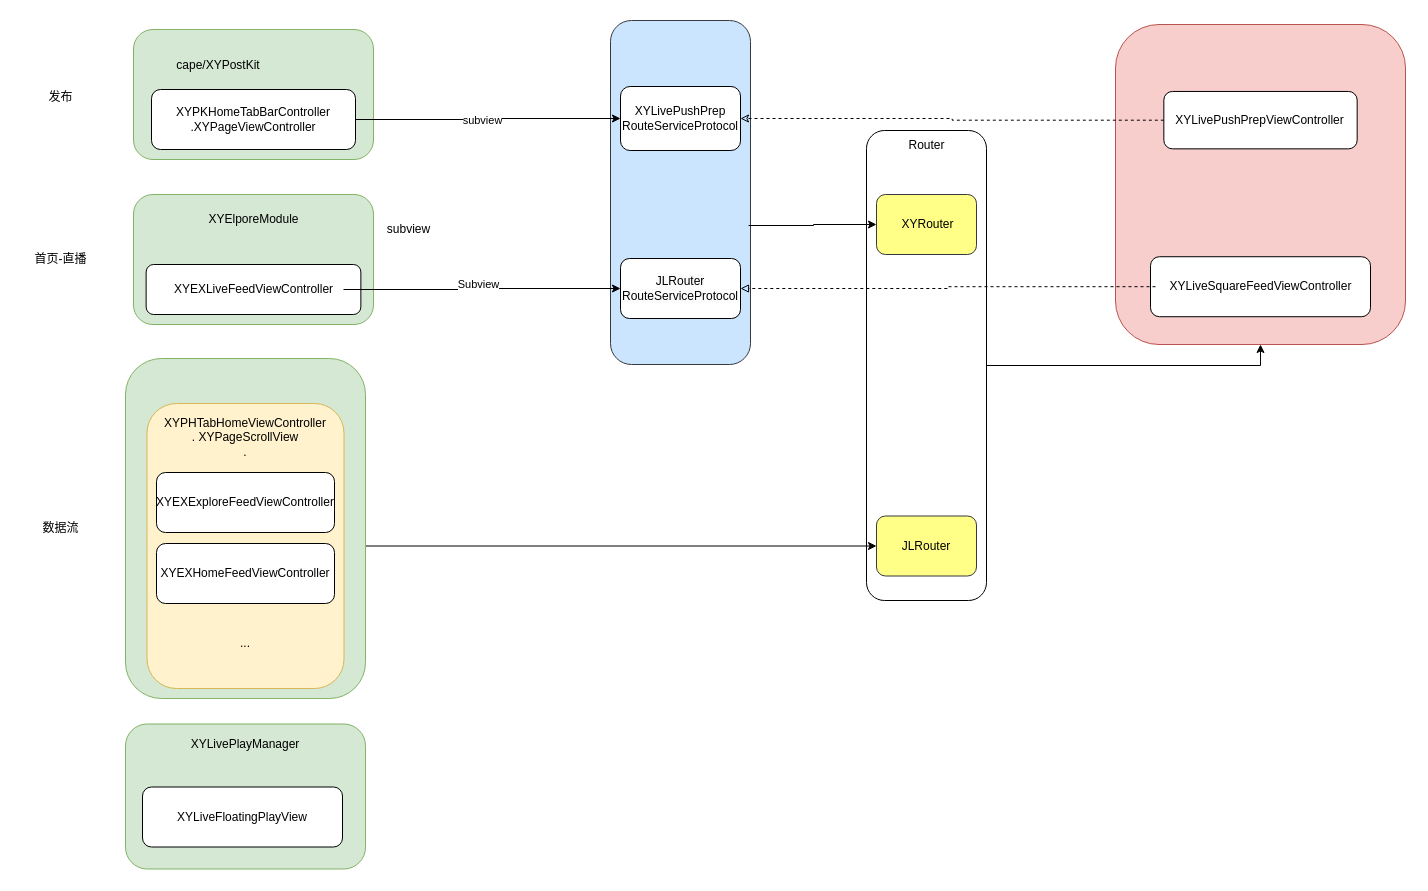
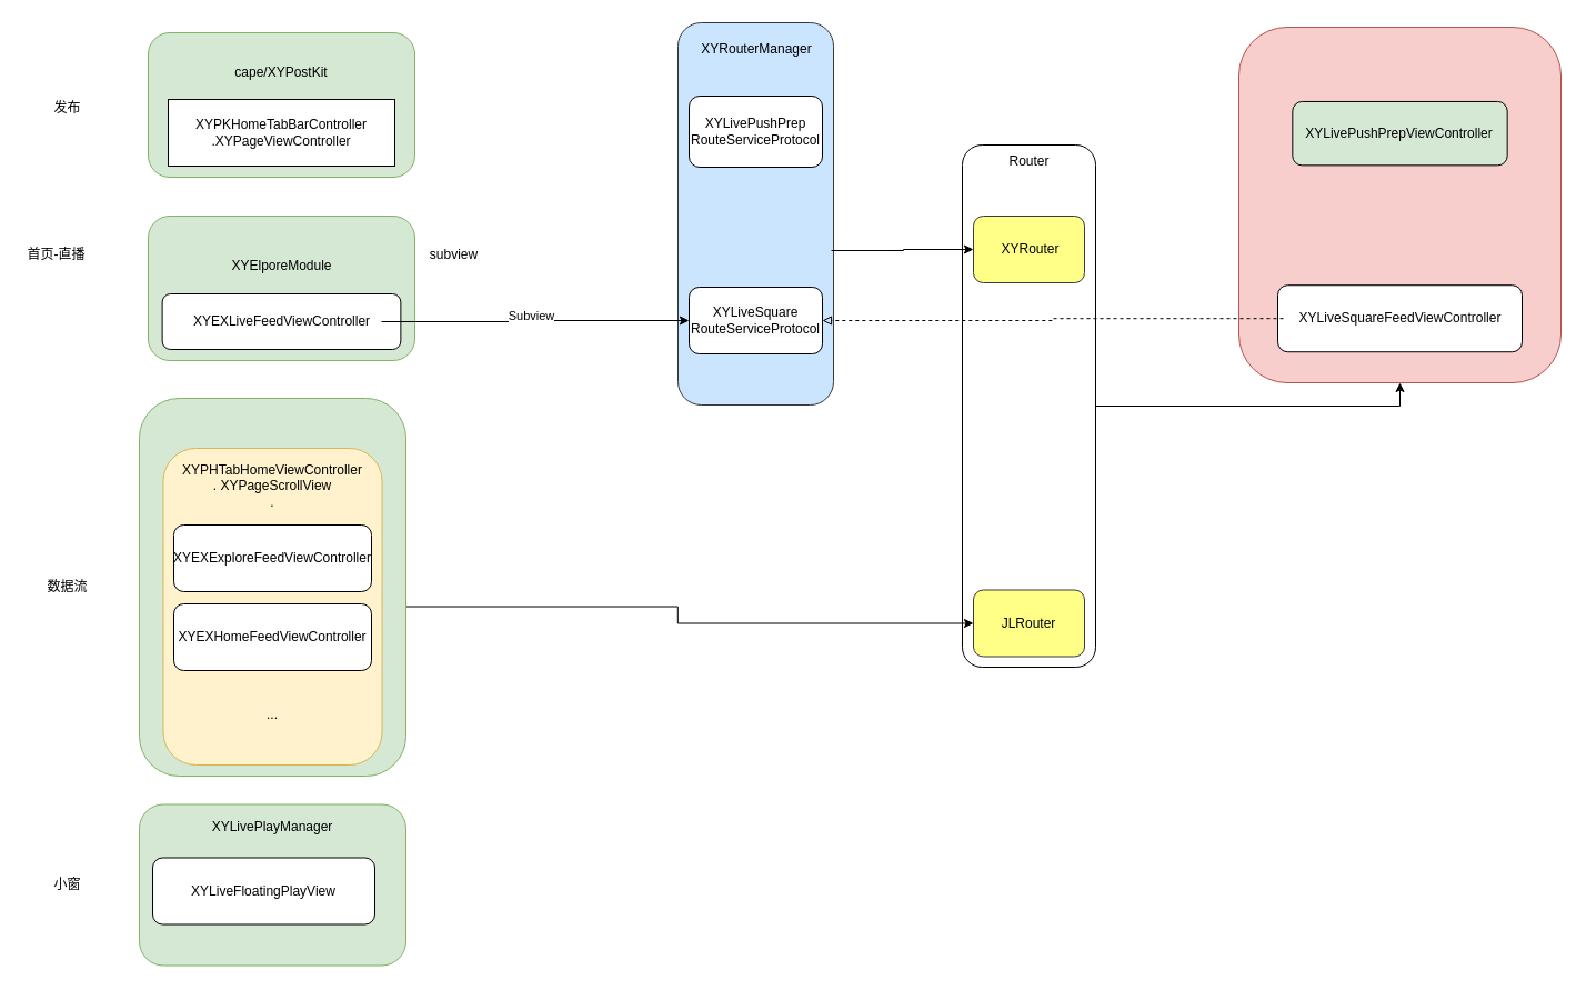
  <mxCell id="0" />
  <mxCell id="1" parent="0" />
  <mxCell id="2" value="" style="rounded=1;whiteSpace=wrap;html=1;fillColor=#cce5ff;strokeColor=#36393d;" parent="1" vertex="1"><mxGeometry x="610" y="20" width="140" height="344" as="geometry" /></mxCell>
  <mxCell id="3" value="XYLivePushPrep&lt;br&gt;RouteServiceProtocol" style="rounded=1;html=1;whiteSpace=wrap;" parent="1" vertex="1"><mxGeometry x="620" y="86" width="120" height="64" as="geometry" /></mxCell>
+ <mxCell id="4" value="XYRouterManager" style="text;html=1;strokeColor=none;fillColor=none;align=center;verticalAlign=middle;whiteSpace=wrap;rounded=0;" parent="1" vertex="1"><mxGeometry x="651" y="29" width="60" height="30" as="geometry" /></mxCell>
  <mxCell id="5" value="" style="group;" parent="1" vertex="1" connectable="0"><mxGeometry x="133" y="29" width="240" height="130" as="geometry" /></mxCell>
  <mxCell id="6" value="" style="rounded=1;whiteSpace=wrap;html=1;fillColor=#d5e8d4;strokeColor=#82b366;" parent="5" vertex="1"><mxGeometry x="2.842e-14" width="240.0" height="130" as="geometry" /></mxCell>
- <mxCell id="7" value="cape/XYPostKit" style="text;html=1;strokeColor=none;fillColor=none;align=center;verticalAlign=middle;whiteSpace=wrap;rounded=0;" parent="5" vertex="1"><mxGeometry x="49" y="21" width="72.0" height="30" as="geometry" /></mxCell>
- <mxCell id="8" value="XYPKHomeTabBarController&lt;br&gt;.XYPageViewController" style="rounded=1;whiteSpace=wrap;html=1;" parent="5" vertex="1"><mxGeometry x="18.0" y="60" width="204.0" height="60" as="geometry" /></mxCell>
- <mxCell id="9" style="edgeStyle=orthogonalEdgeStyle;rounded=0;orthogonalLoop=1;jettySize=auto;html=1;entryX=0;entryY=0.5;entryDx=0;entryDy=0;fontFamily=Helvetica;fontSize=12;fontColor=default;exitX=1;exitY=0.5;exitDx=0;exitDy=0;" parent="1" source="8" target="3" edge="1"><mxGeometry relative="1" as="geometry" /></mxCell>
- <mxCell id="10" value="subview" style="edgeLabel;html=1;align=center;verticalAlign=middle;resizable=0;points=[];" parent="9" vertex="1" connectable="0"><mxGeometry x="-0.06" relative="1" as="geometry"><mxPoint x="1" as="offset" /></mxGeometry></mxCell>
+ <mxCell id="7" value="cape/XYPostKit" style="text;html=1;strokeColor=none;fillColor=none;align=center;verticalAlign=middle;whiteSpace=wrap;rounded=0;" parent="5" vertex="1"><mxGeometry x="84" y="21" width="72.0" height="30" as="geometry" /></mxCell>
+ <mxCell id="8" value="XYPKHomeTabBarController&lt;br&gt;.XYPageViewController" style="whiteSpace=wrap;html=1;rounded=0;" parent="5" vertex="1"><mxGeometry x="18.0" y="60" width="204.0" height="60" as="geometry" /></mxCell>
  <mxCell id="11" value="发布" style="text;html=1;align=center;verticalAlign=middle;resizable=0;points=[];autosize=1;strokeColor=none;fillColor=none;fontSize=12;fontFamily=Helvetica;fontColor=default;" parent="1" vertex="1"><mxGeometry x="35" y="82" width="50" height="30" as="geometry" /></mxCell>
- <mxCell id="12" value="首页-直播" style="text;html=1;align=center;verticalAlign=middle;resizable=0;points=[];autosize=1;strokeColor=none;fillColor=none;fontSize=12;fontFamily=Helvetica;fontColor=default;" parent="1" vertex="1"><mxGeometry x="20" y="244" width="80" height="30" as="geometry" /></mxCell>
+ <mxCell id="12" value="首页-直播" style="text;html=1;align=center;verticalAlign=middle;resizable=0;points=[];autosize=1;strokeColor=none;fillColor=none;fontSize=12;fontFamily=Helvetica;fontColor=default;" parent="1" vertex="1"><mxGeometry x="10" y="214" width="80" height="30" as="geometry" /></mxCell>
  <mxCell id="13" value="数据流" style="text;html=1;align=center;verticalAlign=middle;resizable=0;points=[];autosize=1;strokeColor=none;fillColor=none;fontSize=12;fontFamily=Helvetica;fontColor=default;" parent="1" vertex="1"><mxGeometry x="30" y="513" width="60" height="30" as="geometry" /></mxCell>
+ <mxCell id="14" value="小窗" style="text;html=1;align=center;verticalAlign=middle;resizable=0;points=[];autosize=1;strokeColor=none;fillColor=none;fontSize=12;fontFamily=Helvetica;fontColor=default;" parent="1" vertex="1"><mxGeometry x="35" y="781" width="50" height="30" as="geometry" /></mxCell>
  <mxCell id="15" value="" style="group" parent="1" vertex="1" connectable="0"><mxGeometry x="133" y="194" width="310" height="130" as="geometry" /></mxCell>
  <mxCell id="16" value="subview" style="text;html=1;align=center;verticalAlign=middle;resizable=0;points=[];autosize=1;strokeColor=none;fillColor=none;fontSize=12;fontFamily=Helvetica;fontColor=default;" parent="15" vertex="1"><mxGeometry x="240" y="20" width="70" height="30" as="geometry" /></mxCell>
  <mxCell id="17" value="" style="group" parent="15" vertex="1" connectable="0"><mxGeometry width="240" height="130" as="geometry" /></mxCell>
  <mxCell id="18" value="" style="rounded=1;whiteSpace=wrap;html=1;pointerEvents=0;align=center;verticalAlign=top;fontFamily=Helvetica;fontSize=12;fillColor=#d5e8d4;strokeColor=#82b366;" parent="17" vertex="1"><mxGeometry width="240" height="130" as="geometry" /></mxCell>
- <mxCell id="19" value="XYElporeModule" style="text;html=1;align=center;verticalAlign=middle;resizable=0;points=[];autosize=1;strokeColor=none;fillColor=none;fontSize=12;fontFamily=Helvetica;fontColor=default;" parent="17" vertex="1"><mxGeometry x="65" y="10" width="110" height="30" as="geometry" /></mxCell>
+ <mxCell id="19" value="XYElporeModule" style="text;html=1;align=center;verticalAlign=middle;resizable=0;points=[];autosize=1;strokeColor=none;fillColor=none;fontSize=12;fontFamily=Helvetica;fontColor=default;" parent="17" vertex="1"><mxGeometry x="65" y="30" width="110" height="30" as="geometry" /></mxCell>
  <mxCell id="20" value="" style="rounded=1;whiteSpace=wrap;html=1;pointerEvents=0;align=center;verticalAlign=top;fontFamily=Helvetica;fontSize=12;" parent="17" vertex="1"><mxGeometry x="12.632" y="70" width="214.737" height="50" as="geometry" /></mxCell>
  <mxCell id="21" value="XYEXLiveFeedViewController" style="text;html=1;align=center;verticalAlign=middle;resizable=0;points=[];autosize=1;strokeColor=none;fillColor=none;fontSize=12;fontFamily=Helvetica;fontColor=default;" parent="17" vertex="1"><mxGeometry x="30" y="80" width="180" height="30" as="geometry" /></mxCell>
  <mxCell id="22" style="edgeStyle=orthogonalEdgeStyle;rounded=0;orthogonalLoop=1;jettySize=auto;html=1;entryX=0;entryY=0.5;entryDx=0;entryDy=0;fontFamily=Helvetica;fontSize=12;fontColor=default;" parent="1" source="21" target="32" edge="1"><mxGeometry relative="1" as="geometry" /></mxCell>
  <mxCell id="23" value="Subview" style="edgeLabel;html=1;align=center;verticalAlign=middle;resizable=0;points=[];" parent="22" vertex="1" connectable="0"><mxGeometry x="-0.043" y="6" relative="1" as="geometry"><mxPoint x="1" as="offset" /></mxGeometry></mxCell>
  <mxCell id="24" value="" style="group" parent="1" vertex="1" connectable="0"><mxGeometry x="1115.001" y="24.005" width="290.0" height="440" as="geometry" /></mxCell>
  <mxCell id="25" value="" style="group" parent="24" vertex="1" connectable="0"><mxGeometry width="290" height="320" as="geometry" /></mxCell>
  <mxCell id="26" value="" style="rounded=1;whiteSpace=wrap;html=1;fillColor=#f8cecc;strokeColor=#b85450;" parent="25" vertex="1"><mxGeometry width="290" height="320" as="geometry" /></mxCell>
- <mxCell id="27" value="XYLivePushPrepViewController" style="rounded=1;whiteSpace=wrap;html=1;" parent="25" vertex="1"><mxGeometry x="48.333" y="66.957" width="193.333" height="57.391" as="geometry" /></mxCell>
+ <mxCell id="27" value="XYLivePushPrepViewController" style="rounded=1;whiteSpace=wrap;html=1;fillColor=#d5e8d4;" parent="25" vertex="1"><mxGeometry x="48.333" y="66.957" width="193.333" height="57.391" as="geometry" /></mxCell>
  <mxCell id="28" value="" style="group" parent="25" vertex="1" connectable="0"><mxGeometry x="34.999" y="232.215" width="220" height="60" as="geometry" /></mxCell>
  <mxCell id="29" value="" style="rounded=1;whiteSpace=wrap;html=1;pointerEvents=0;align=center;verticalAlign=top;fontFamily=Helvetica;fontSize=12;" parent="28" vertex="1"><mxGeometry width="220" height="60" as="geometry" /></mxCell>
  <mxCell id="30" value="XYLiveSquareFeedViewController" style="text;html=1;align=center;verticalAlign=middle;resizable=0;points=[];autosize=1;strokeColor=none;fillColor=none;fontSize=12;fontFamily=Helvetica;fontColor=default;" parent="28" vertex="1"><mxGeometry x="5" y="15" width="210" height="30" as="geometry" /></mxCell>
  <mxCell id="31" value="" style="group" parent="1" vertex="1" connectable="0"><mxGeometry x="620" y="258" width="120" height="60" as="geometry" /></mxCell>
  <mxCell id="32" value="" style="rounded=1;whiteSpace=wrap;html=1;pointerEvents=0;align=center;verticalAlign=top;fontFamily=Helvetica;fontSize=12;" parent="31" vertex="1"><mxGeometry width="120" height="60" as="geometry" /></mxCell>
- <mxCell id="33" value="&lt;meta charset=&quot;utf-8&quot;&gt;&lt;span style=&quot;color: rgb(0, 0, 0); font-family: Helvetica; font-size: 12px; font-style: normal; font-variant-ligatures: normal; font-variant-caps: normal; font-weight: 400; letter-spacing: normal; orphans: 2; text-align: center; text-indent: 0px; text-transform: none; widows: 2; word-spacing: 0px; -webkit-text-stroke-width: 0px; background-color: rgb(251, 251, 251); text-decoration-thickness: initial; text-decoration-style: initial; text-decoration-color: initial; float: none; display: inline !important;&quot;&gt;JLRouter&lt;/span&gt;&lt;br style=&quot;border-color: var(--border-color); color: rgb(0, 0, 0); font-family: Helvetica; font-size: 12px; font-style: normal; font-variant-ligatures: normal; font-variant-caps: normal; font-weight: 400; letter-spacing: normal; orphans: 2; text-align: center; text-indent: 0px; text-transform: none; widows: 2; word-spacing: 0px; -webkit-text-stroke-width: 0px; background-color: rgb(251, 251, 251); text-decoration-thickness: initial; text-decoration-style: initial; text-decoration-color: initial;&quot;&gt;&lt;span style=&quot;color: rgb(0, 0, 0); font-family: Helvetica; font-size: 12px; font-style: normal; font-variant-ligatures: normal; font-variant-caps: normal; font-weight: 400; letter-spacing: normal; orphans: 2; text-align: center; text-indent: 0px; text-transform: none; widows: 2; word-spacing: 0px; -webkit-text-stroke-width: 0px; background-color: rgb(251, 251, 251); text-decoration-thickness: initial; text-decoration-style: initial; text-decoration-color: initial; float: none; display: inline !important;&quot;&gt;RouteServiceProtocol&lt;/span&gt;" style="text;html=1;strokeColor=none;fillColor=none;align=center;verticalAlign=middle;whiteSpace=wrap;rounded=0;fontSize=12;fontFamily=Helvetica;fontColor=default;" parent="31" vertex="1"><mxGeometry x="30" y="15" width="60" height="30" as="geometry" /></mxCell>
+ <mxCell id="33" value="&lt;meta charset=&quot;utf-8&quot;&gt;&lt;span style=&quot;color: rgb(0, 0, 0); font-family: Helvetica; font-size: 12px; font-style: normal; font-variant-ligatures: normal; font-variant-caps: normal; font-weight: 400; letter-spacing: normal; orphans: 2; text-align: center; text-indent: 0px; text-transform: none; widows: 2; word-spacing: 0px; -webkit-text-stroke-width: 0px; background-color: rgb(251, 251, 251); text-decoration-thickness: initial; text-decoration-style: initial; text-decoration-color: initial; float: none; display: inline !important;&quot;&gt;XYLiveSquare&lt;/span&gt;&lt;br style=&quot;border-color: var(--border-color); color: rgb(0, 0, 0); font-family: Helvetica; font-size: 12px; font-style: normal; font-variant-ligatures: normal; font-variant-caps: normal; font-weight: 400; letter-spacing: normal; orphans: 2; text-align: center; text-indent: 0px; text-transform: none; widows: 2; word-spacing: 0px; -webkit-text-stroke-width: 0px; background-color: rgb(251, 251, 251); text-decoration-thickness: initial; text-decoration-style: initial; text-decoration-color: initial;&quot;&gt;&lt;span style=&quot;color: rgb(0, 0, 0); font-family: Helvetica; font-size: 12px; font-style: normal; font-variant-ligatures: normal; font-variant-caps: normal; font-weight: 400; letter-spacing: normal; orphans: 2; text-align: center; text-indent: 0px; text-transform: none; widows: 2; word-spacing: 0px; -webkit-text-stroke-width: 0px; background-color: rgb(251, 251, 251); text-decoration-thickness: initial; text-decoration-style: initial; text-decoration-color: initial; float: none; display: inline !important;&quot;&gt;RouteServiceProtocol&lt;/span&gt;" style="text;html=1;strokeColor=none;fillColor=none;align=center;verticalAlign=middle;whiteSpace=wrap;rounded=0;fontSize=12;fontFamily=Helvetica;fontColor=default;" parent="31" vertex="1"><mxGeometry x="30" y="15" width="60" height="30" as="geometry" /></mxCell>
  <mxCell id="34" style="edgeStyle=orthogonalEdgeStyle;rounded=0;orthogonalLoop=1;jettySize=auto;html=1;entryX=0.5;entryY=1;entryDx=0;entryDy=0;" parent="1" source="35" target="26" edge="1"><mxGeometry relative="1" as="geometry" /></mxCell>
  <mxCell id="35" value="" style="rounded=1;whiteSpace=wrap;html=1;pointerEvents=0;align=center;verticalAlign=top;fontFamily=Helvetica;fontSize=12;" parent="1" vertex="1"><mxGeometry x="866" y="130" width="120" height="470" as="geometry" /></mxCell>
  <mxCell id="36" value="" style="group;" parent="1" vertex="1" connectable="0"><mxGeometry x="876" y="194" width="100" height="60" as="geometry" /></mxCell>
  <mxCell id="37" value="" style="rounded=1;whiteSpace=wrap;html=1;fillColor=#ffff88;strokeColor=#36393d;" parent="36" vertex="1"><mxGeometry width="100" height="60.0" as="geometry" /></mxCell>
  <mxCell id="38" value="XYRouter" style="text;html=1;align=center;verticalAlign=middle;resizable=0;points=[];autosize=1;strokeColor=none;fillColor=none;" parent="36" vertex="1"><mxGeometry x="10.667" y="15.0" width="80" height="30" as="geometry" /></mxCell>
  <mxCell id="39" value="Router" style="text;html=1;align=center;verticalAlign=middle;resizable=0;points=[];autosize=1;strokeColor=none;fillColor=none;" parent="1" vertex="1"><mxGeometry x="896" y="130" width="60" height="30" as="geometry" /></mxCell>
  <mxCell id="40" style="edgeStyle=orthogonalEdgeStyle;rounded=0;orthogonalLoop=1;jettySize=auto;html=1;entryX=0;entryY=0.5;entryDx=0;entryDy=0;" parent="1" source="44" target="55" edge="1"><mxGeometry relative="1" as="geometry" /></mxCell>
  <mxCell id="41" value="" style="group" parent="1" vertex="1" connectable="0"><mxGeometry x="125" y="358" width="240" height="340" as="geometry" /></mxCell>
  <mxCell id="42" value="" style="rounded=1;whiteSpace=wrap;html=1;fillColor=#d5e8d4;strokeColor=#82b366;" parent="41" vertex="1"><mxGeometry width="240" height="340" as="geometry" /></mxCell>
  <mxCell id="43" value="" style="group" parent="41" vertex="1" connectable="0"><mxGeometry x="21.5" y="45" width="197" height="285" as="geometry" /></mxCell>
  <mxCell id="44" value="" style="rounded=1;whiteSpace=wrap;html=1;fillColor=#fff2cc;strokeColor=#d6b656;" parent="43" vertex="1"><mxGeometry width="197" height="285" as="geometry" /></mxCell>
  <mxCell id="45" value="XYPHTabHomeViewController&lt;br&gt;.&amp;nbsp;XYPageScrollView&lt;br&gt;." style="text;html=1;strokeColor=none;fillColor=none;align=center;verticalAlign=middle;whiteSpace=wrap;rounded=0;" parent="43" vertex="1"><mxGeometry x="68.5" y="19" width="60" height="30" as="geometry" /></mxCell>
  <mxCell id="46" value="XYEXExploreFeedViewController" style="rounded=1;whiteSpace=wrap;html=1;" parent="43" vertex="1"><mxGeometry x="9.5" y="69" width="178" height="60" as="geometry" /></mxCell>
  <mxCell id="47" value="XYEXHomeFeedViewController" style="rounded=1;whiteSpace=wrap;html=1;" parent="43" vertex="1"><mxGeometry x="9.5" y="140" width="178" height="60" as="geometry" /></mxCell>
  <mxCell id="48" value="..." style="text;html=1;strokeColor=none;fillColor=none;align=center;verticalAlign=middle;whiteSpace=wrap;rounded=0;" parent="43" vertex="1"><mxGeometry x="68.5" y="225" width="60" height="30" as="geometry" /></mxCell>
  <mxCell id="49" value="" style="group" parent="1" vertex="1" connectable="0"><mxGeometry x="125" y="723.5" width="240" height="145" as="geometry" /></mxCell>
  <mxCell id="50" value="" style="rounded=1;whiteSpace=wrap;html=1;fillColor=#d5e8d4;strokeColor=#82b366;" parent="49" vertex="1"><mxGeometry width="240" height="145" as="geometry" /></mxCell>
  <mxCell id="51" value="XYLivePlayManager" style="text;html=1;strokeColor=none;fillColor=none;align=center;verticalAlign=middle;whiteSpace=wrap;rounded=0;" parent="49" vertex="1"><mxGeometry x="90" y="5" width="60" height="30" as="geometry" /></mxCell>
- <mxCell id="52" value="XYLiveFloatingPlayView" style="rounded=1;whiteSpace=wrap;html=1;" parent="49" vertex="1"><mxGeometry x="17" y="63" width="200" height="60" as="geometry" /></mxCell>
- <mxCell id="53" style="edgeStyle=orthogonalEdgeStyle;rounded=0;orthogonalLoop=1;jettySize=auto;html=1;dashed=1;endArrow=classic;endFill=0;" parent="1" source="27" target="3" edge="1"><mxGeometry relative="1" as="geometry" /></mxCell>
+ <mxCell id="52" value="XYLiveFloatingPlayView" style="rounded=1;whiteSpace=wrap;html=1;" parent="49" vertex="1"><mxGeometry x="12" y="48" width="200" height="60" as="geometry" /></mxCell>
  <mxCell id="54" style="edgeStyle=orthogonalEdgeStyle;rounded=0;orthogonalLoop=1;jettySize=auto;html=1;entryX=1;entryY=0.5;entryDx=0;entryDy=0;dashed=1;endArrow=block;endFill=0;" parent="1" source="30" target="32" edge="1"><mxGeometry relative="1" as="geometry" /></mxCell>
- <mxCell id="55" value="JLRouter" style="rounded=1;whiteSpace=wrap;html=1;fillColor=#ffff88;strokeColor=#36393d;" parent="1" vertex="1"><mxGeometry x="876" y="515.5" width="100" height="60" as="geometry" /></mxCell>
+ <mxCell id="55" value="JLRouter" style="rounded=1;whiteSpace=wrap;html=1;fillColor=#ffff88;strokeColor=#36393d;" parent="1" vertex="1"><mxGeometry x="876" y="530.5" width="100" height="60" as="geometry" /></mxCell>
  <mxCell id="56" style="edgeStyle=orthogonalEdgeStyle;rounded=0;orthogonalLoop=1;jettySize=auto;html=1;entryX=0;entryY=0.5;entryDx=0;entryDy=0;exitX=0.986;exitY=0.596;exitDx=0;exitDy=0;exitPerimeter=0;endArrow=classic;endFill=1;" parent="1" source="2" target="37" edge="1"><mxGeometry relative="1" as="geometry" /></mxCell>
